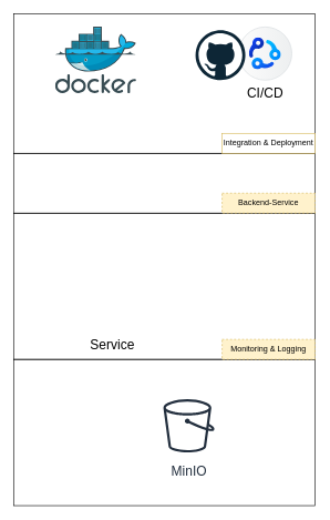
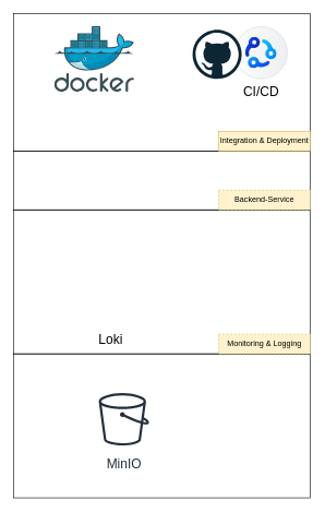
  <mxCell id="0" />
  <mxCell id="1" parent="0" />
  <mxCell id="2" value="" style="rounded=0;whiteSpace=wrap;html=1;fillColor=none;" vertex="1" parent="1"><mxGeometry x="20" y="230" width="454.03" height="90" as="geometry" /></mxCell>
  <mxCell id="3" value="" style="rounded=0;whiteSpace=wrap;html=1;fillColor=none;" vertex="1" parent="1"><mxGeometry x="20" y="20" width="454" height="210" as="geometry" /></mxCell>
  <mxCell id="4" value="" style="rounded=0;whiteSpace=wrap;html=1;fillColor=none;" vertex="1" parent="1"><mxGeometry x="20" y="540" width="454.03" height="220" as="geometry" /></mxCell>
  <mxCell id="5" value="" style="rounded=0;whiteSpace=wrap;html=1;fillColor=none;" vertex="1" parent="1"><mxGeometry x="20" y="320" width="454.03" height="220" as="geometry" /></mxCell>
  <mxCell id="6" value="" style="shape=image;verticalLabelPosition=bottom;labelBackgroundColor=default;verticalAlign=top;aspect=fixed;imageAspect=0;image=https://fastapi.tiangolo.com/img/logo-margin/logo-teal.png;" vertex="1" parent="1"><mxGeometry x="80.11" y="250" width="166.5" height="60" as="geometry" /></mxCell>
  <mxCell id="7" value="" style="image;sketch=0;aspect=fixed;html=1;points=[];align=center;fontSize=12;image=img/lib/mscae/Docker.svg;" vertex="1" parent="1"><mxGeometry x="83.03" y="40" width="121.95" height="100" as="geometry" /></mxCell>
- <mxCell id="8" value="&lt;font style=&quot;font-size: 20px;&quot;&gt;MinIO&lt;/font&gt;" style="sketch=0;outlineConnect=0;fontColor=#232F3E;gradientColor=none;strokeColor=#232F3E;fillColor=#ffffff;dashed=0;verticalLabelPosition=bottom;verticalAlign=top;align=center;html=1;fontSize=12;fontStyle=0;aspect=fixed;shape=mxgraph.aws4.resourceIcon;resIcon=mxgraph.aws4.bucket;" vertex="1" parent="1"><mxGeometry x="234.03" y="590" width="100" height="100" as="geometry" /></mxCell>
+ <mxCell id="8" value="&lt;font style=&quot;font-size: 20px;&quot;&gt;MinIO&lt;/font&gt;" style="sketch=0;outlineConnect=0;fontColor=#232F3E;gradientColor=none;strokeColor=#232F3E;fillColor=#ffffff;dashed=0;verticalLabelPosition=bottom;verticalAlign=top;align=center;html=1;fontSize=12;fontStyle=0;aspect=fixed;shape=mxgraph.aws4.resourceIcon;resIcon=mxgraph.aws4.bucket;" vertex="1" parent="1"><mxGeometry x="139.03" y="590" width="100" height="100" as="geometry" /></mxCell>
  <mxCell id="9" value="" style="shape=image;verticalLabelPosition=bottom;labelBackgroundColor=default;verticalAlign=top;aspect=fixed;imageAspect=0;image=https://upload.wikimedia.org/wikipedia/commons/thumb/a/a1/Grafana_logo.svg/1200px-Grafana_logo.svg.png;" vertex="1" parent="1"><mxGeometry x="351.38" y="350" width="105.3" height="107.63" as="geometry" /></mxCell>
- <mxCell id="10" value="Service" style="shape=image;verticalLabelPosition=bottom;labelBackgroundColor=default;verticalAlign=top;aspect=fixed;imageAspect=0;image=https://grafana.com/media/docs/loki/logo-grafana-loki.png;fontSize=20;" vertex="1" parent="1"><mxGeometry x="126.5" y="414" width="85" height="85" as="geometry" /></mxCell>
+ <mxCell id="10" value="Loki" style="shape=image;verticalLabelPosition=bottom;labelBackgroundColor=default;verticalAlign=top;aspect=fixed;imageAspect=0;image=https://grafana.com/media/docs/loki/logo-grafana-loki.png;fontSize=20;" vertex="1" parent="1"><mxGeometry x="126.5" y="414" width="85" height="85" as="geometry" /></mxCell>
  <mxCell id="11" value="" style="shape=image;verticalLabelPosition=bottom;labelBackgroundColor=default;verticalAlign=top;aspect=fixed;imageAspect=0;image=https://www.derdack.com/de/wp-content/uploads/sites/5/2021/09/prometheus-logo-3.png;" vertex="1" parent="1"><mxGeometry x="64" y="310" width="198.73" height="104" as="geometry" /></mxCell>
  <mxCell id="12" value="CI/CD" style="shape=mxgraph.sap.icon;labelPosition=center;verticalLabelPosition=bottom;align=center;verticalAlign=top;strokeWidth=1;strokeColor=#D5DADD;fillColor=#EDEFF0;gradientColor=#FCFCFC;gradientDirection=west;aspect=fixed;SAPIcon=SAP_Continuous_Integration_and_Delivery;fontSize=20;" vertex="1" parent="1"><mxGeometry x="359" y="40" width="80" height="80" as="geometry" /></mxCell>
  <mxCell id="13" value="" style="shape=image;verticalLabelPosition=bottom;labelBackgroundColor=default;verticalAlign=top;aspect=fixed;imageAspect=0;image=https://www.sectigo.com/uploads/images/_950xAUTO_fit_center-center_none/nginx-large.png;" vertex="1" parent="1"><mxGeometry x="49" y="140" width="190" height="96.6" as="geometry" /></mxCell>
  <mxCell id="14" value="" style="dashed=0;outlineConnect=0;html=1;align=center;labelPosition=center;verticalLabelPosition=bottom;verticalAlign=top;shape=mxgraph.weblogos.github" vertex="1" parent="1"><mxGeometry x="294" y="45" width="75" height="75" as="geometry" /></mxCell>
  <mxCell id="15" value="Monitoring &amp;amp; Logging" style="rounded=0;whiteSpace=wrap;html=1;fillColor=#fff2cc;strokeColor=#d6b656;dashed=1;" vertex="1" parent="1"><mxGeometry x="334.03" y="510" width="140" height="30" as="geometry" /></mxCell>
- <mxCell id="16" value="Integration &amp;amp; Deployment" style="rounded=0;whiteSpace=wrap;html=1;fillColor=#ffffff;strokeColor=#d6b656;" vertex="1" parent="1"><mxGeometry x="334.03" y="200" width="140" height="30" as="geometry" /></mxCell>
+ <mxCell id="16" value="Integration &amp;amp; Deployment" style="rounded=0;whiteSpace=wrap;html=1;fillColor=#fff2cc;strokeColor=#d6b656;" vertex="1" parent="1"><mxGeometry x="334.03" y="200" width="140" height="30" as="geometry" /></mxCell>
  <mxCell id="17" value="Backend-Service" style="rounded=0;whiteSpace=wrap;html=1;fillColor=#fff2cc;strokeColor=#d6b656;dashed=1;" vertex="1" parent="1"><mxGeometry x="334.03" y="290" width="140" height="30" as="geometry" /></mxCell>
